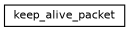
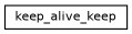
  digraph {
    rankdir=LR
-   n1 [color=black fillcolor=white fontname=Helvetica fontsize=10 height=0.2 label=keep_alive_packet shape=record style=filled width=0.4]
+   n1 [color=black fillcolor=white fontname=Helvetica fontsize=10 height=0.2 label=keep_alive_keep shape=record style=filled width=0.4]
  }
